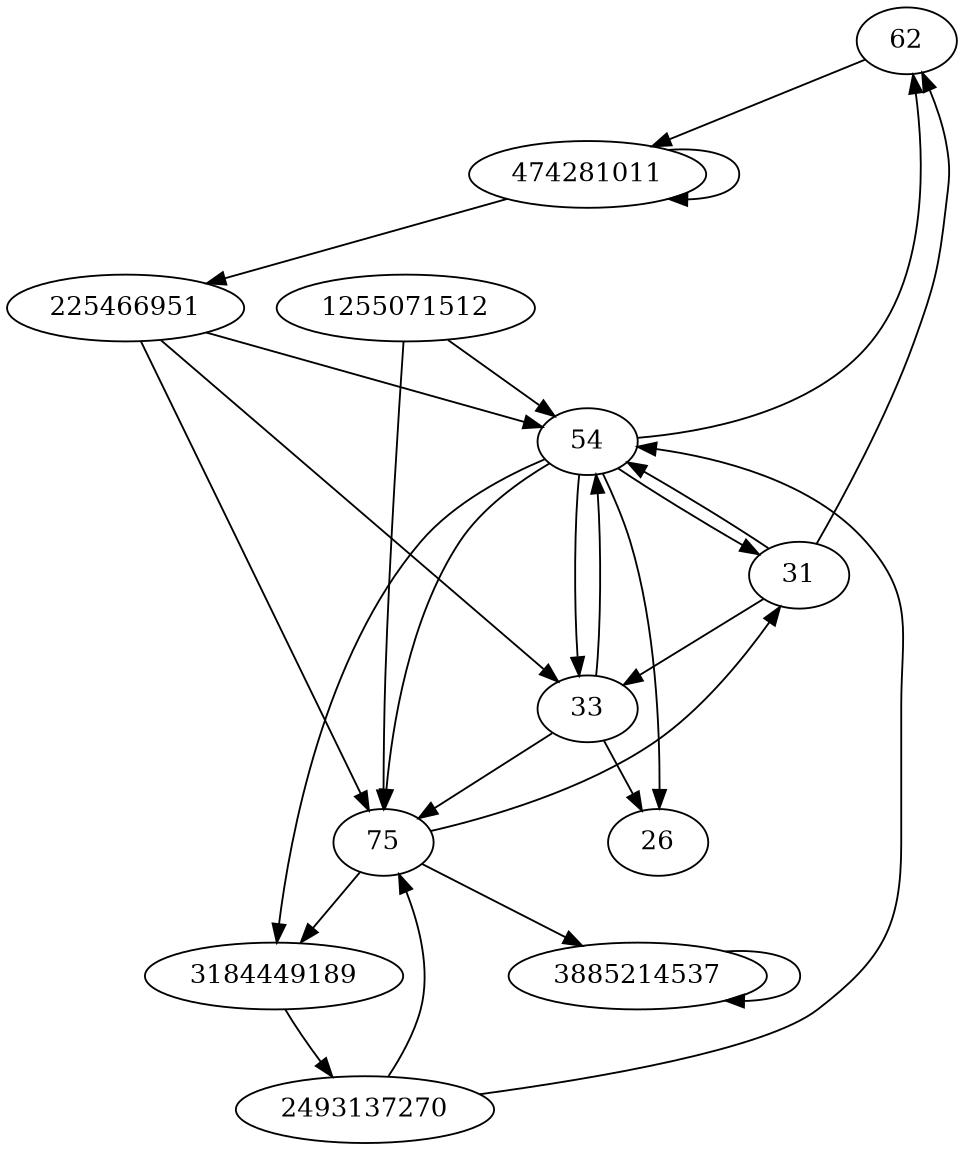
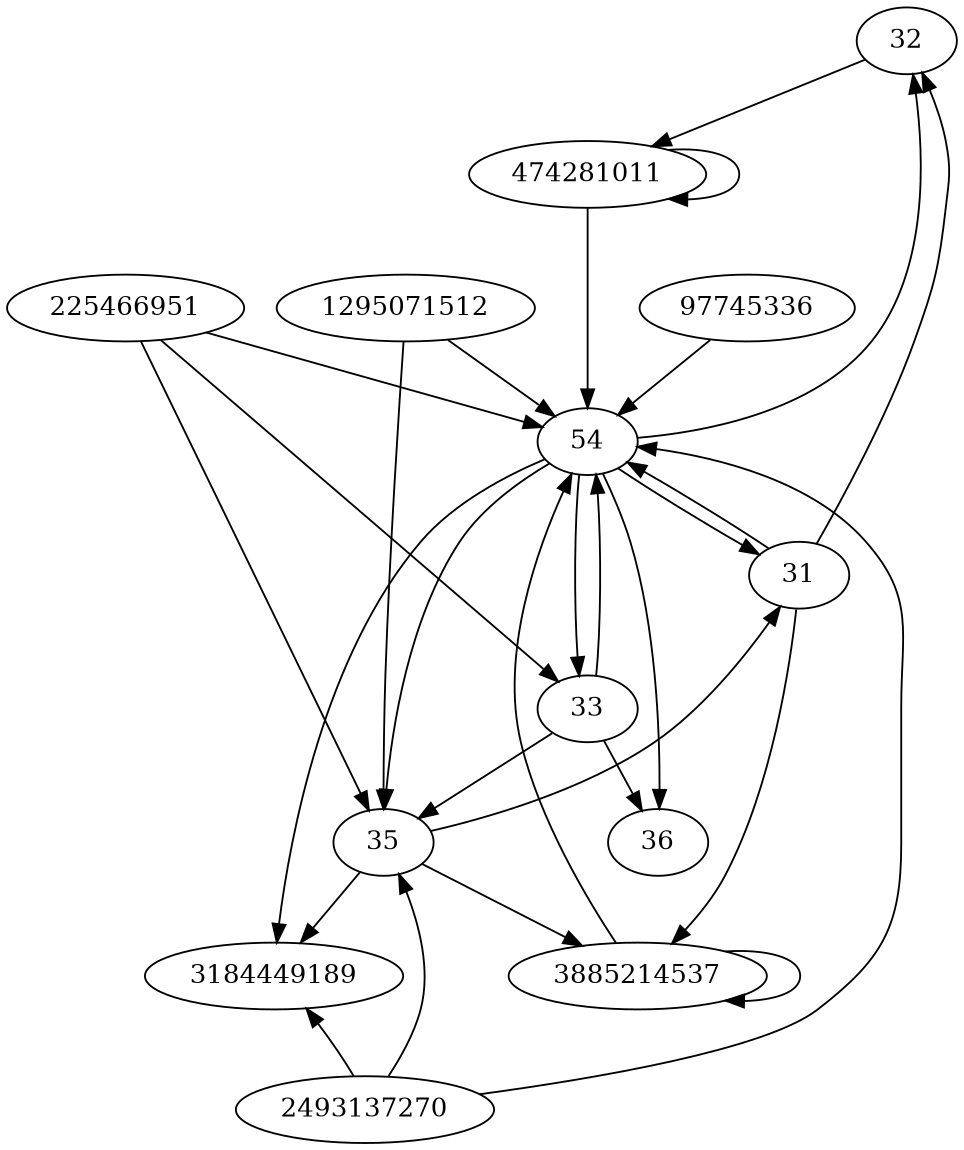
  digraph {
-   32 [label=62]
+   32
    474281011
    n3 [label=54]
    33
-   35 [label=75]
-   26
+   35
+   26 [label=36]
    3184449189
    3885214537
    31
-   1295071512 [label=1255071512]
+   1295071512
    n11 [label=2493137270]
    225466951
+   97745336
    32 -> 474281011
    474281011 -> 474281011
-   474281011 -> 225466951
+   474281011 -> n3
    n3 -> 32
    n3 -> 33
    n3 -> 35
    n3 -> 26
    n3 -> 3184449189
    n3 -> 31
    33 -> n3
    33 -> 35
    33 -> 26
    35 -> 3184449189
    35 -> 3885214537
    35 -> 31
-   3184449189 -> n11
+   n11 -> 3184449189
+   3885214537 -> n3
    3885214537 -> 3885214537
    31 -> 32
    31 -> n3
-   31 -> 33
+   31 -> 3885214537
    1295071512 -> n3
    1295071512 -> 35
    n11 -> n3
    n11 -> 35
    225466951 -> n3
    225466951 -> 33
    225466951 -> 35
+   97745336 -> n3
  }
